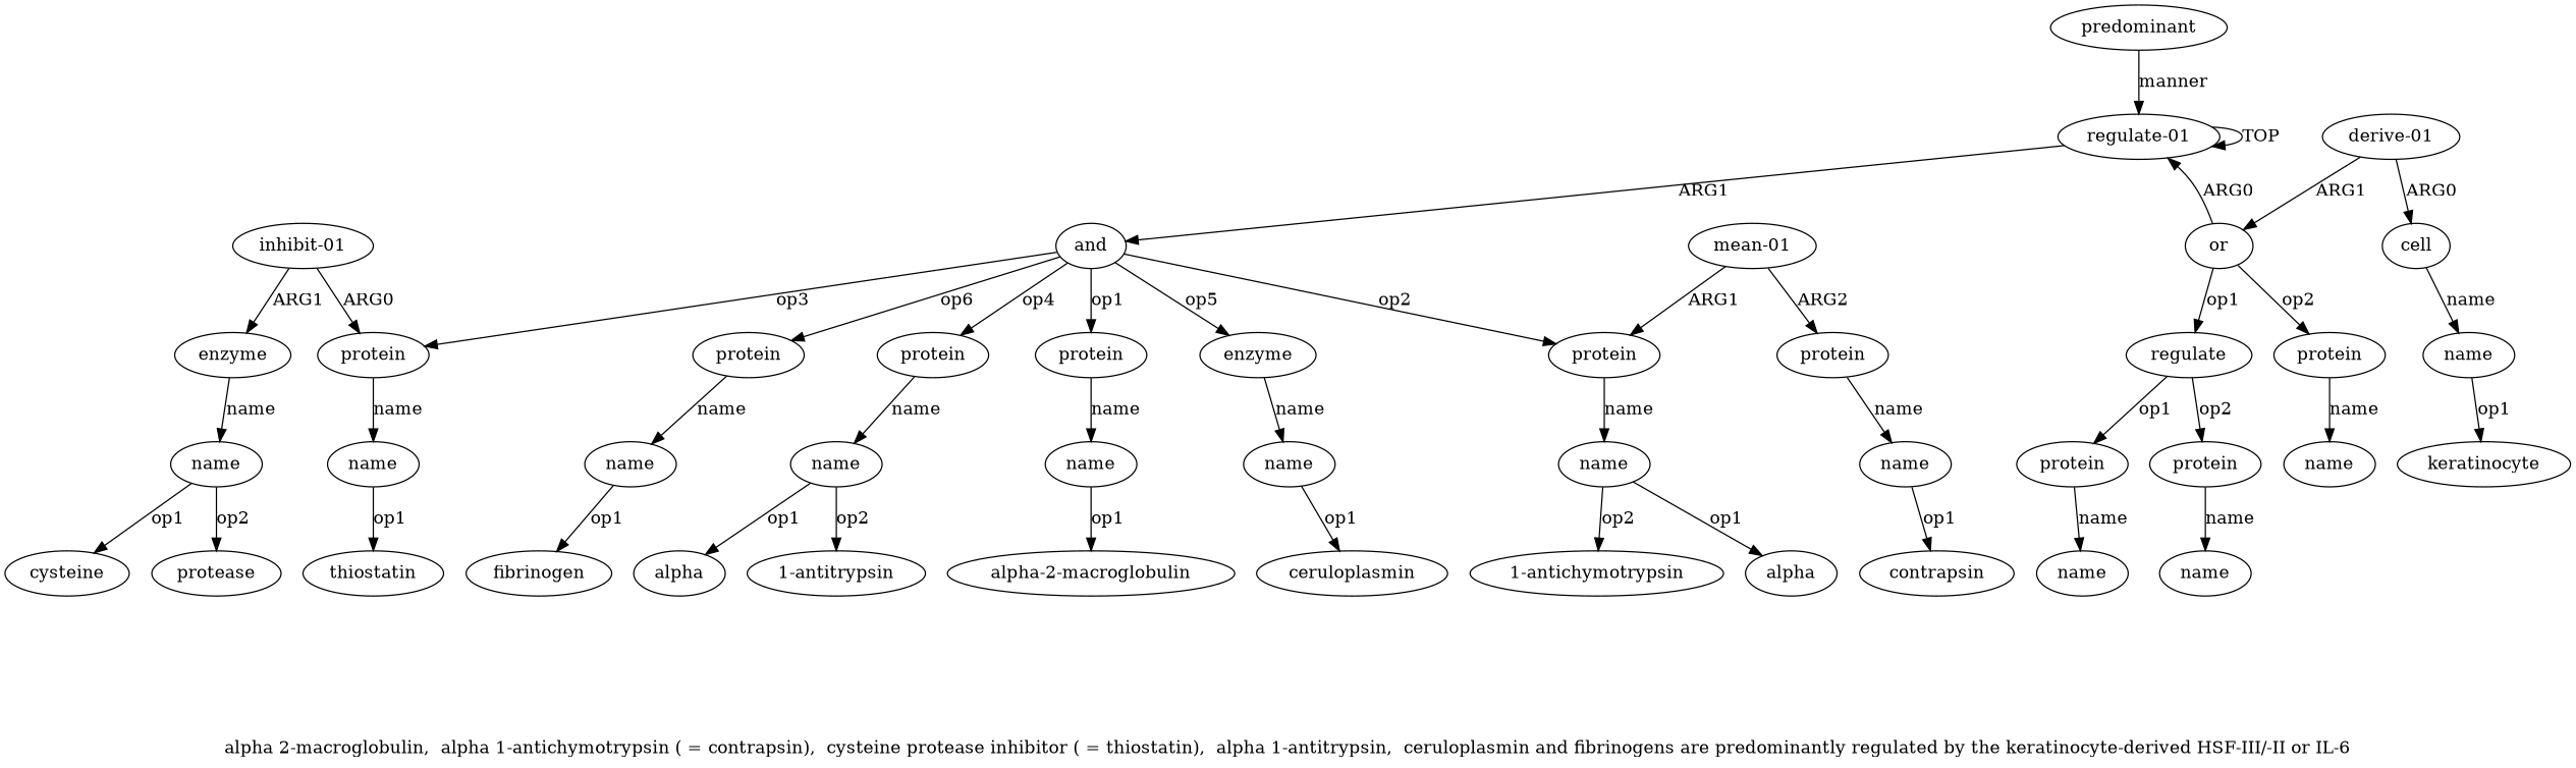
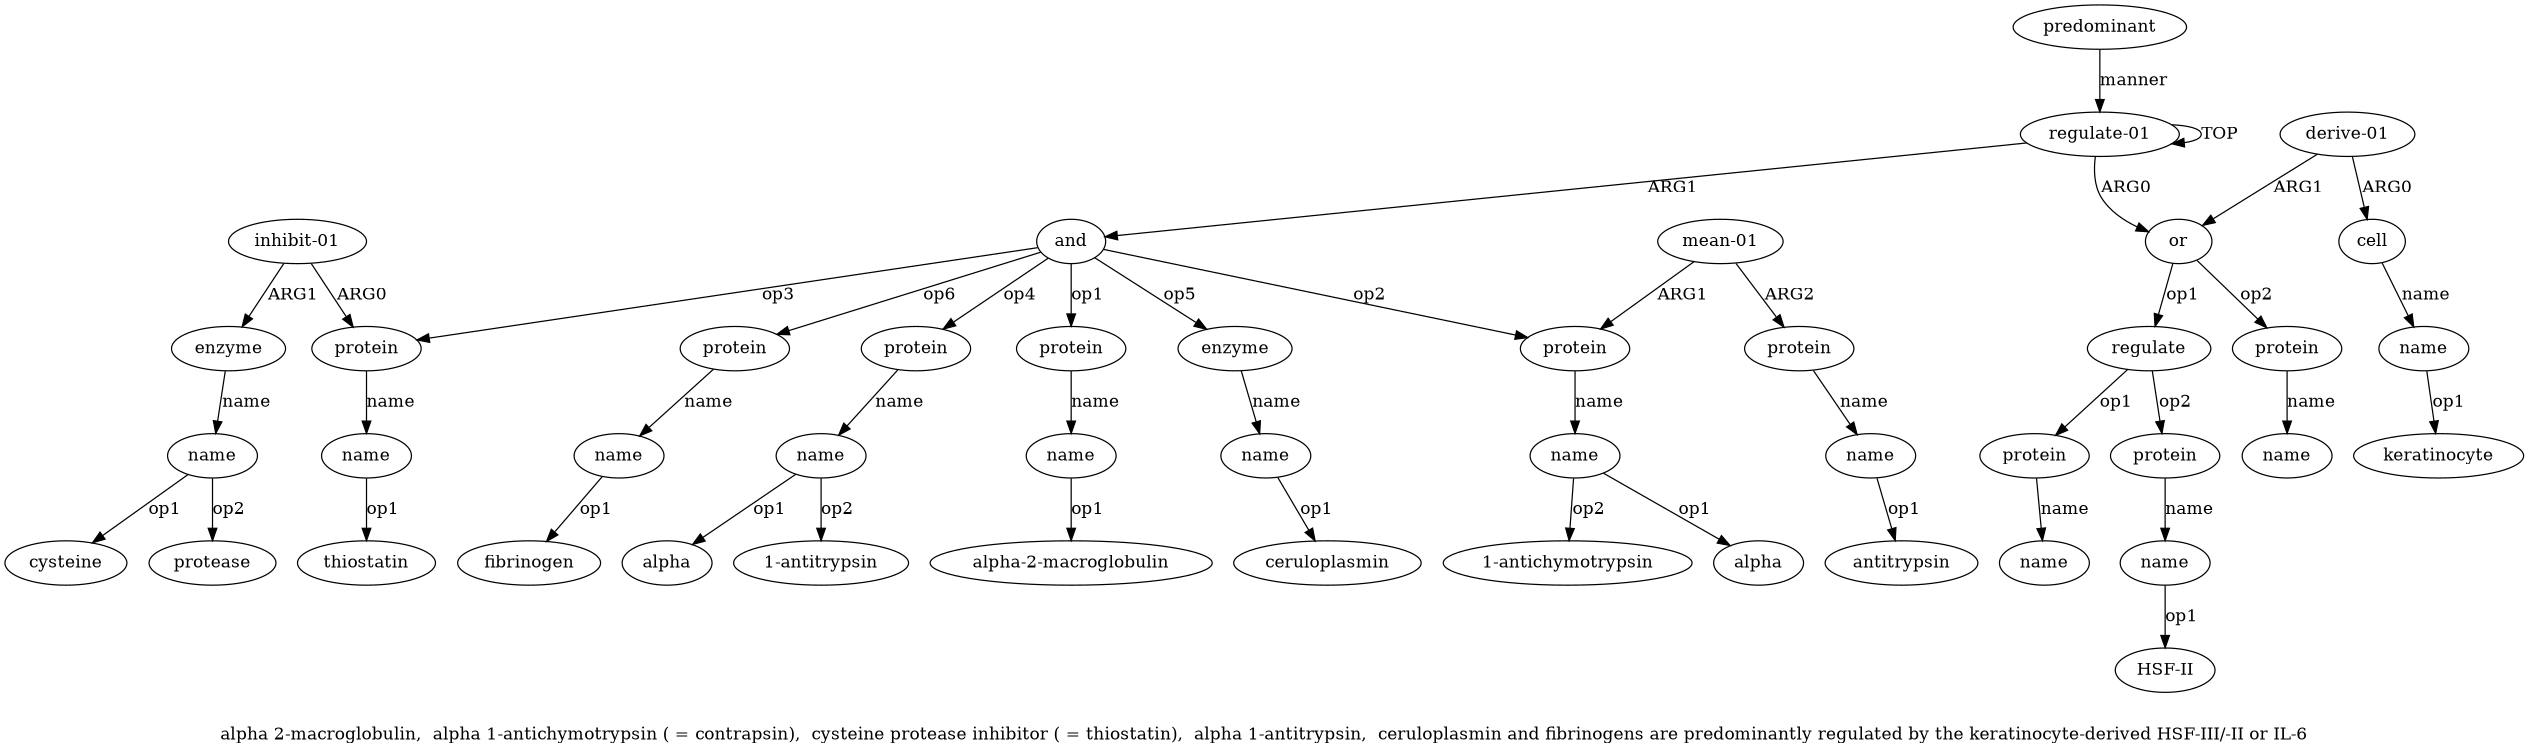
  digraph {
    label="alpha 2-macroglobulin,  alpha 1-antichymotrypsin ( = contrapsin),  cysteine protease inhibitor ( = thiostatin),  alpha 1-antitrypsin,  ceruloplasmin and fibrinogens are predominantly regulated by the keratinocyte-derived HSF-III/-II or IL-6"
    node [color=black gold_ind=-1 gold_label=name test_ind=-1 test_label=name]
    edge [color=black gold_label=op1 test_label=op1]
    n1 [gold_ind=20 gold_label=protein label=protein test_ind=20 test_label=protein]
    n2 [gold_ind=21 label=name test_ind=21]
    n3 [gold_label=thiostatin label=thiostatin test_label=thiostatin]
    n4 [gold_ind=22 gold_label="inhibit-01" label="inhibit-01" test_ind=22 test_label="inhibit-01"]
    n5 [gold_ind=23 gold_label=enzyme label=enzyme test_ind=23 test_label=enzyme]
    n6 [gold_ind=24 label=name test_ind=24]
    n7 [gold_label=protease label=protease test_label=protease]
    n8 [gold_label=cysteine label=cysteine test_label=cysteine]
    n9 [gold_ind=25 gold_label=protein label=protein test_ind=25 test_label=protein]
    n10 [gold_ind=26 label=name test_ind=26]
    n11 [gold_label=alpha label=alpha test_label=alpha]
    n12 [gold_label="1-antitrypsin" label="1-antitrypsin" test_label="1-antitrypsin"]
    n13 [gold_ind=27 gold_label=enzyme label=enzyme test_ind=27 test_label=enzyme]
    n14 [gold_ind=28 label=name test_ind=28]
    n15 [gold_label=ceruloplasmin label=ceruloplasmin test_label=ceruloplasmin]
    n16 [gold_ind=29 gold_label=protein label=protein test_ind=29 test_label=protein]
    n17 [gold_ind=30 label=name test_ind=30]
    n18 [gold_label=fibrinogen label=fibrinogen test_label=fibrinogen]
    n19 [gold_ind=31 gold_label=predominant label=predominant test_ind=31 test_label=predominant]
    n20 [gold_ind=0 gold_label="regulate-01" label="regulate-01" test_ind=0 test_label="regulate-01"]
+   n21 [gold_label="HSF-II" label="HSF-II" test_label="HSF-II"]
    n22 [gold_label=alpha label=alpha test_label=alpha]
    n23 [gold_label="alpha-2-macroglobulin" label="alpha-2-macroglobulin" test_label="alpha-2-macroglobulin"]
    n24 [gold_label="1-antichymotrypsin" label="1-antichymotrypsin" test_label="1-antichymotrypsin"]
    n25 [gold_ind=15 gold_label=protein label=protein test_ind=15 test_label=protein]
    n26 [gold_ind=16 label=name test_ind=16]
    n27 [gold_ind=14 label=name test_ind=14]
    n28 [gold_ind=17 gold_label="mean-01" label="mean-01" test_ind=17 test_label="mean-01"]
    n29 [gold_ind=18 gold_label=protein label=protein test_ind=18 test_label=protein]
    n30 [gold_ind=19 label=name test_ind=19]
-   n31 [gold_label=contrapsin label=contrapsin test_label=contrapsin]
+   n31 [gold_label=contrapsin label=antitrypsin test_label=contrapsin]
    n32 [gold_ind=11 label=name test_ind=11]
    n33 [gold_label=keratinocyte label=keratinocyte test_label=keratinocyte]
    n34 [gold_ind=10 gold_label=cell label=cell test_ind=10 test_label=cell]
    n35 [gold_ind=13 gold_label=protein label=protein test_ind=13 test_label=protein]
    n36 [gold_ind=12 gold_label=and label=and test_ind=12 test_label=and]
    n37 [gold_ind=1 gold_label=or label=or test_ind=1 test_label=or]
    n38 [gold_ind=2 gold_label=slash label=regulate test_ind=2 test_label=slash]
    n39 [gold_ind=7 gold_label=protein label=protein test_ind=7 test_label=protein]
    n40 [gold_ind=3 gold_label=protein label=protein test_ind=3 test_label=protein]
    n41 [gold_ind=5 gold_label=protein label=protein test_ind=5 test_label=protein]
    n42 [gold_ind=8 label=name test_ind=8]
    n43 [gold_ind=4 label=name test_ind=4]
    n44 [gold_ind=6 label=name test_ind=6]
    n45 [gold_ind=9 gold_label="derive-01" label="derive-01" test_ind=9 test_label="derive-01"]
    n1 -> n2 [gold_label=name label=name test_label=name]
    n2 -> n3 [label=op1]
    n4 -> n1 [gold_label=ARG0 label=ARG0 test_label=ARG0]
    n4 -> n5 [gold_label=ARG1 label=ARG1 test_label=ARG1]
    n5 -> n6 [gold_label=name label=name test_label=name]
    n6 -> n7 [gold_label=op2 label=op2 test_label=op2]
    n6 -> n8 [label=op1]
    n9 -> n10 [gold_label=name label=name test_label=name]
    n10 -> n11 [label=op1]
    n10 -> n12 [gold_label=op2 label=op2 test_label=op2]
    n13 -> n14 [gold_label=name label=name test_label=name]
    n14 -> n15 [label=op1]
    n16 -> n17 [gold_label=name label=name test_label=name]
    n17 -> n18 [label=op1]
    n19 -> n20 [gold_label=manner label=manner test_label=manner]
    n20 -> n20 [gold_label=TOP label=TOP test_label=TOP]
    n20 -> n36 [gold_label=ARG1 label=ARG1 test_label=ARG1]
-   n37 -> n20 [gold_label=ARG0 label=ARG0 test_label=ARG0]
+   n20 -> n37 [gold_label=ARG0 label=ARG0 test_label=ARG0]
    n25 -> n26 [gold_label=name label=name test_label=name]
    n26 -> n22 [label=op1]
    n26 -> n24 [gold_label=op2 label=op2 test_label=op2]
    n27 -> n23 [label=op1]
    n28 -> n25 [gold_label=ARG1 label=ARG1 test_label=ARG1]
    n28 -> n29 [gold_label=ARG2 label=ARG2 test_label=ARG2]
    n29 -> n30 [gold_label=name label=name test_label=name]
    n30 -> n31 [label=op1]
    n32 -> n33 [label=op1]
    n34 -> n32 [gold_label=name label=name test_label=name]
    n35 -> n27 [gold_label=name label=name test_label=name]
    n36 -> n1 [gold_label=op3 label=op3 test_label=op3]
    n36 -> n9 [gold_label=op4 label=op4 test_label=op4]
    n36 -> n13 [gold_label=op5 label=op5 test_label=op5]
    n36 -> n16 [gold_label=op6 label=op6 test_label=op6]
    n36 -> n25 [gold_label=op2 label=op2 test_label=op2]
    n36 -> n35 [label=op1]
    n37 -> n38 [label=op1]
    n37 -> n39 [gold_label=op2 label=op2 test_label=op2]
    n38 -> n40 [label=op1]
    n38 -> n41 [gold_label=op2 label=op2 test_label=op2]
    n39 -> n42 [gold_label=name label=name test_label=name]
    n40 -> n43 [gold_label=name label=name test_label=name]
    n41 -> n44 [gold_label=name label=name test_label=name]
+   n44 -> n21 [label=op1]
    n45 -> n34 [gold_label=ARG2 label=ARG0 test_label=ARG2]
    n45 -> n37 [gold_label=ARG1 label=ARG1 test_label=ARG1]
  }
